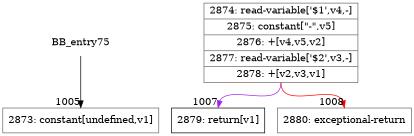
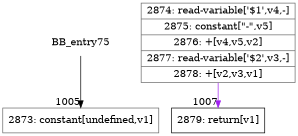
  digraph {
    rankdir=TD
    node [color=gray40 shape=record]
    edge [headport=n tailport=s]
    n1 [color=blue label=BB_entry75 shape=none]
    n2 [label="{2873: constant[undefined,v1]}"]
    n3 [label="{2874: read-variable['$1',v4,-]|2875: constant[\"-\",v5]|2876: +[v4,v5,v2]|2877: read-variable['$2',v3,-]|2878: +[v2,v3,v1]}"]
    n4 [color=black label="{2879: return[v1]}"]
-   n5 [label="{2880: exceptional-return}"]
    n1 -> n2 [color=black headlabel="    1005"]
    n3 -> n4 [color=purple headlabel="      1007"]
-   n3 -> n5 [color=red headlabel="      1008"]
  }
